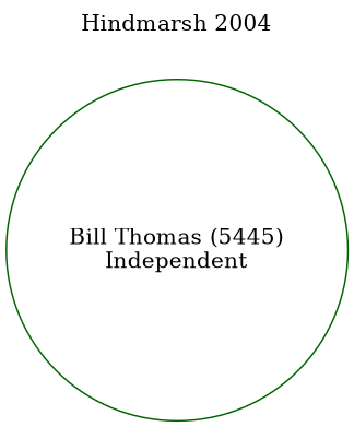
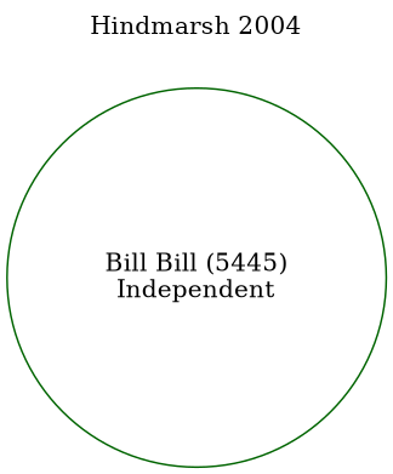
  digraph {
    label="Hindmarsh 2004"
    labelloc=t
    mclimit=10
-   n1 [label="Bill Thomas (5445)\nIndependent" shape=circle style=filled fillcolor=white color=darkgreen]
+   n1 [label="Bill Bill (5445)\nIndependent" shape=circle style=filled fillcolor=white color=darkgreen]
  }
